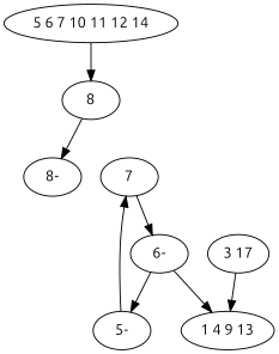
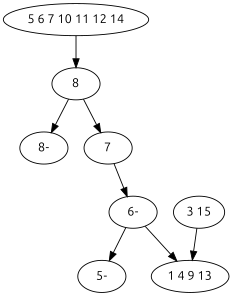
  digraph {
    fontname=Ubuntu
    node [fontname=Ubuntu]
    edge [fontname=Ubuntu]
    n1 [label="5 6 7 10 11 12 14"]
    n2 [label=8]
    n3 [label="8-"]
    n4 [label="5-"]
    n5 [label=7]
    n6 [label="6-"]
    n7 [label="1 4 9 13"]
-   n8 [label="3 17"]
+   n8 [label="3 15"]
    n1 -> n2
    n2 -> n3
-   n4 -> n5
+   n2 -> n5
    n5 -> n6
    n6 -> n4
    n6 -> n7
    n8 -> n7
  }
